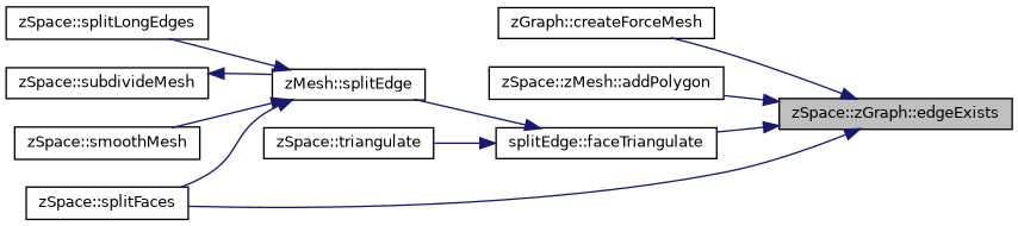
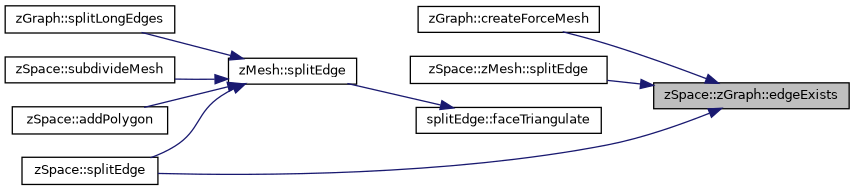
  digraph {
    rankdir=RL
    node [color=black fillcolor=white fontname=Helvetica fontsize=10 shape=record style=filled]
    edge [color=midnightblue dir=back fontname=Helvetica fontsize=10 labelfontname=Helvetica labelfontsize=10 style=solid]
    n1 [fillcolor=grey75 fontcolor=black height=0.2 label="zSpace::zGraph::edgeExists" width=0.4]
    n2 [height=0.2 label="zGraph::createForceMesh" width=0.4]
-   n3 [height=0.2 label="zSpace::zMesh::addPolygon" width=0.4]
+   n3 [height=0.2 label="zSpace::zMesh::splitEdge" width=0.4]
    n4 [height=0.2 label="splitEdge::faceTriangulate" width=0.4]
-   n5 [height=0.2 label="zSpace::splitFaces" width=0.4]
-   n6 [height=0.2 label="zSpace::triangulate" width=0.4]
+   n5 [height=0.2 label="zSpace::splitEdge" width=0.4]
    n7 [height=0.2 label="zMesh::splitEdge" width=0.4]
    n8 [height=0.2 label="zSpace::subdivideMesh" width=0.4]
-   n9 [height=0.2 label="zSpace::smoothMesh" width=0.4]
-   n10 [height=0.2 label="zSpace::splitLongEdges" width=0.4]
+   n9 [height=0.2 label="zSpace::addPolygon" width=0.4]
+   n10 [height=0.2 label="zGraph::splitLongEdges" width=0.4]
    n1 -> n2
    n1 -> n3
-   n1 -> n4
    n1 -> n5
-   n4 -> n6
    n4 -> n7
    n7 -> n5
-   n8 -> n7
+   n7 -> n8
    n7 -> n9
    n7 -> n10
  }
